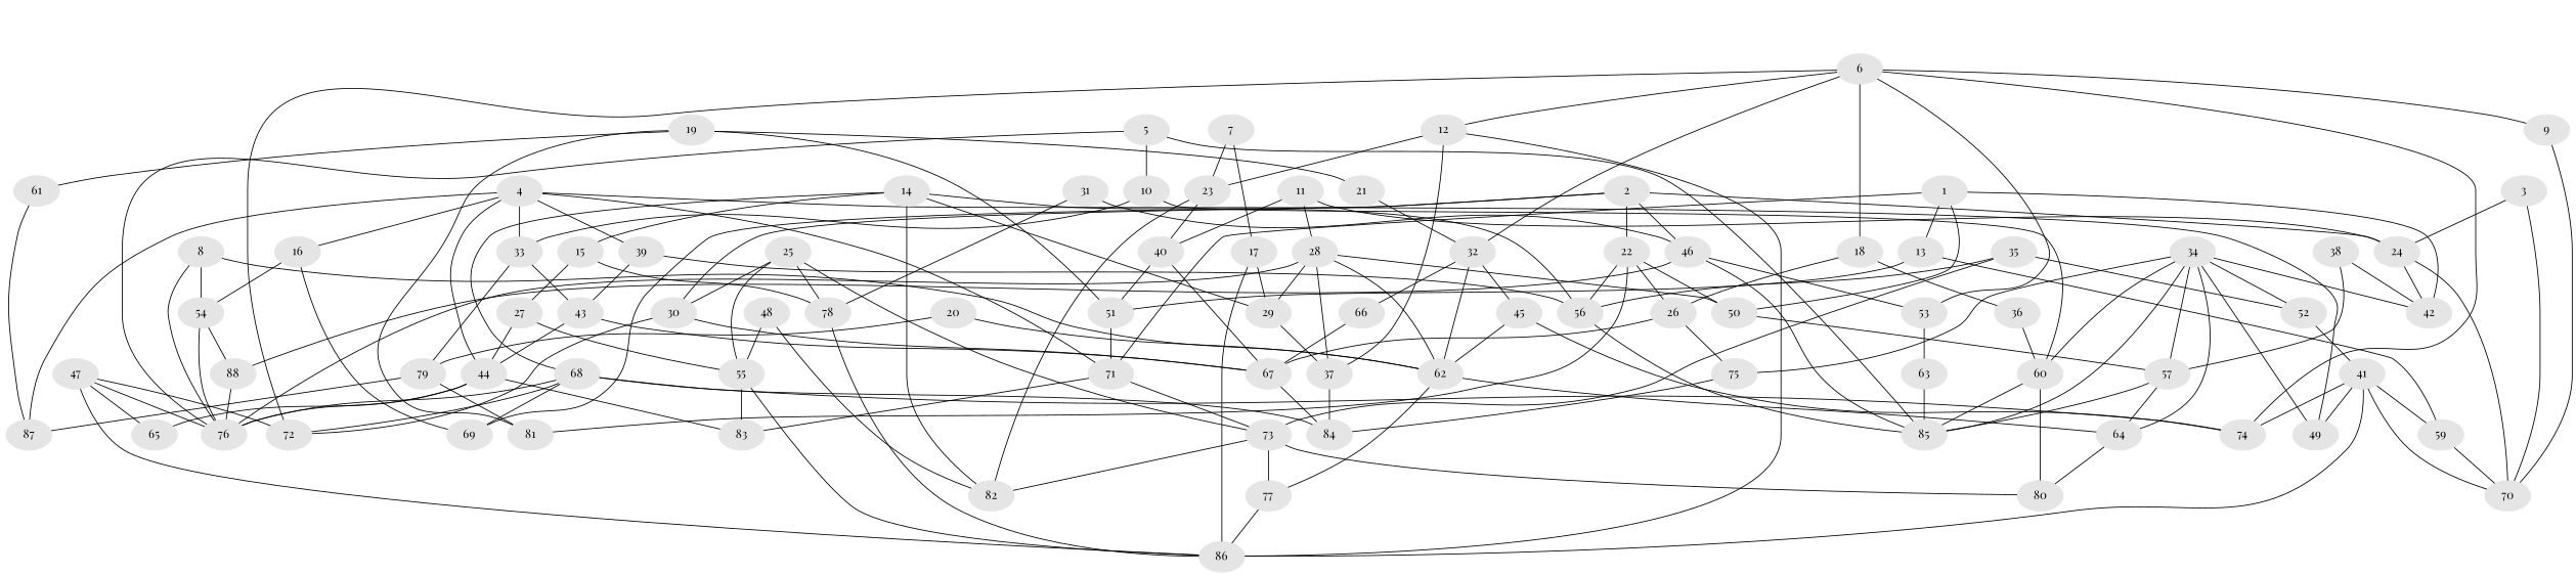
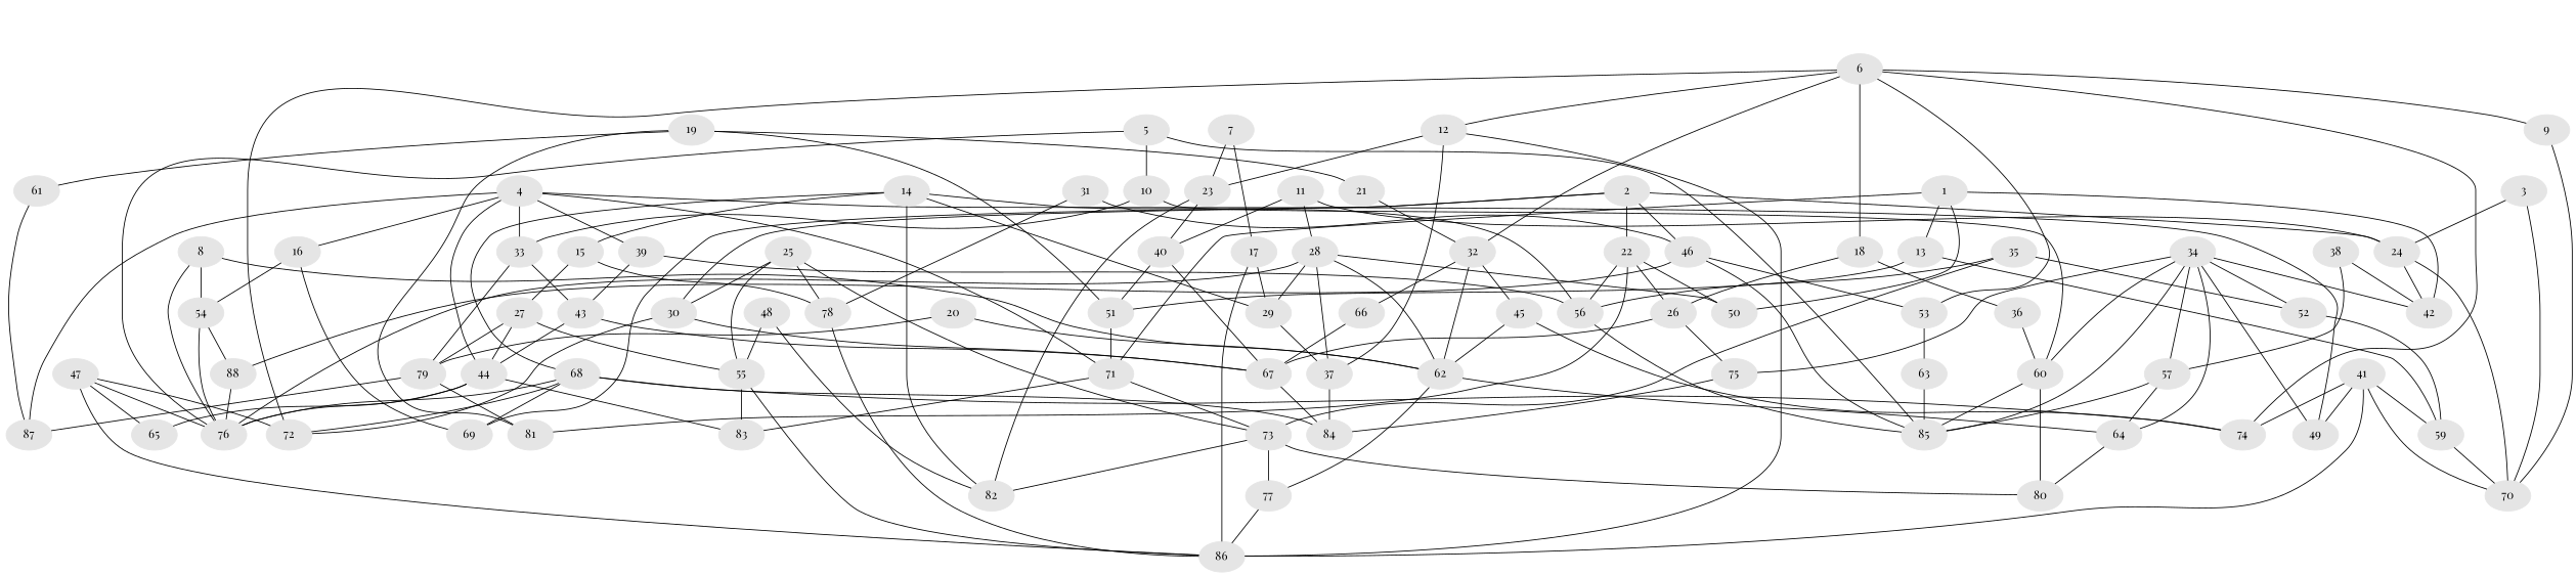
  graph {
    fontname="Playfair Display"
    node [color=gray90 fontname="Playfair Display" style=filled]
    edge [fontname="Playfair Display"]
    1
    13
    42
    50
    71
    51
    59
    57
    73
    83
    2
    22
    24
    30
    46
    69
    56
    26
    81
    70
    72
    67
    85
    53
    n25 [label=88]
    3
    4
    16
    33
    39
    44
    49
    87
    54
    79
    43
    76
    65
    5
    10
    60
    6
    9
    12
    18
    32
    74
    23
    37
    86
    36
    62
    45
    66
    63
    7
    17
    29
    40
    82
    8
    64
    77
    80
    11
    28
    84
    14
    15
    68
    27
    78
    55
    75
    19
    21
    61
    20
    25
    31
    34
    52
    35
    38
    41
    47
    48
    1 -- 13
    1 -- 42
    1 -- 50
    1 -- 71
    13 -- 51
    13 -- 59
-   50 -- 57
    71 -- 73
    71 -- 83
    51 -- 71
    59 -- 70
    57 -- 85
    57 -- 64
    73 -- 82
    73 -- 77
    73 -- 80
    2 -- 22
    2 -- 24
    2 -- 30
    2 -- 46
    2 -- 69
    22 -- 50
    22 -- 56
    22 -- 26
    22 -- 81
    24 -- 42
    24 -- 70
    30 -- 72
    30 -- 67
    46 -- 85
    46 -- 53
    46 -- n25
    56 -- 85
    26 -- 67
    26 -- 75
    67 -- 84
    53 -- 63
    n25 -- 76
    3 -- 24
    3 -- 70
    4 -- 71
    4 -- 16
    4 -- 33
    4 -- 39
    4 -- 44
    4 -- 49
    4 -- 87
    16 -- 69
    16 -- 54
    33 -- 79
    33 -- 43
    39 -- 56
    39 -- 43
    44 -- 83
    44 -- 76
    44 -- 65
    54 -- n25
    54 -- 76
    79 -- 81
    79 -- 87
    43 -- 67
    43 -- 44
    5 -- 85
    5 -- 76
    5 -- 10
    10 -- 33
    10 -- 60
    60 -- 85
    60 -- 80
    6 -- 72
    6 -- 53
    6 -- 9
    6 -- 12
    6 -- 18
    6 -- 32
    6 -- 74
    9 -- 70
    12 -- 23
    12 -- 37
    12 -- 86
    18 -- 26
    18 -- 36
    32 -- 62
    32 -- 45
    32 -- 66
    23 -- 40
    23 -- 82
    37 -- 84
    36 -- 60
    62 -- 64
    62 -- 77
    45 -- 74
    45 -- 62
    66 -- 67
    63 -- 85
    7 -- 23
    7 -- 17
    17 -- 86
    17 -- 29
    29 -- 37
    40 -- 51
    40 -- 67
    8 -- 54
    8 -- 76
    8 -- 62
    64 -- 80
    77 -- 86
    11 -- 24
    11 -- 40
    11 -- 28
    28 -- 50
    28 -- 76
    28 -- 37
    28 -- 62
    28 -- 29
    14 -- 56
    14 -- 29
    14 -- 82
    14 -- 15
    14 -- 68
    15 -- 27
    15 -- 78
    68 -- 69
    68 -- 72
    68 -- 76
    68 -- 74
    68 -- 84
    27 -- 44
+   27 -- 79
    27 -- 55
    78 -- 86
    55 -- 83
    55 -- 86
    75 -- 84
    19 -- 51
    19 -- 81
    19 -- 21
    19 -- 61
    21 -- 32
    61 -- 87
    20 -- 79
    20 -- 62
    25 -- 73
    25 -- 30
    25 -- 78
    25 -- 55
    31 -- 46
    31 -- 78
    34 -- 42
    34 -- 57
    34 -- 85
    34 -- 49
    34 -- 60
    34 -- 64
    34 -- 75
    34 -- 52
-   52 -- 41
+   52 -- 59
    35 -- 73
    35 -- 56
    35 -- 52
    38 -- 42
    38 -- 57
    41 -- 59
    41 -- 70
    41 -- 49
    41 -- 74
    41 -- 86
    47 -- 72
    47 -- 76
    47 -- 65
    47 -- 86
    48 -- 82
    48 -- 55
  }
